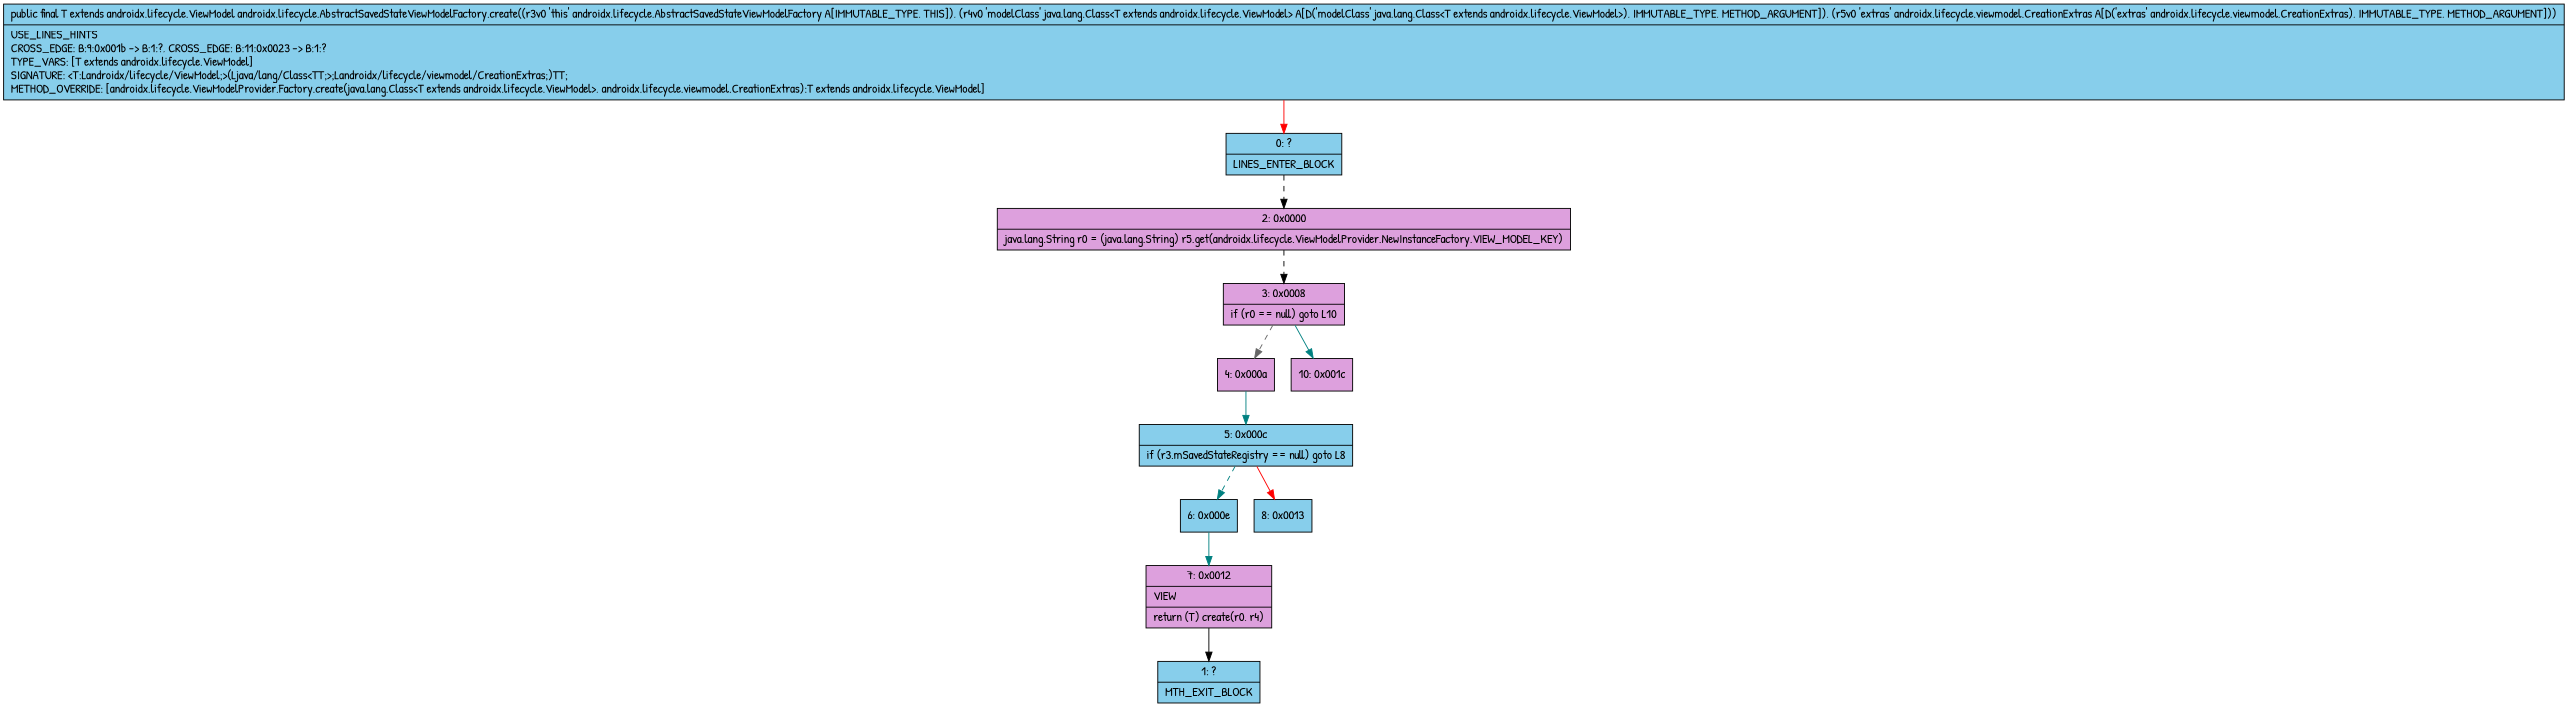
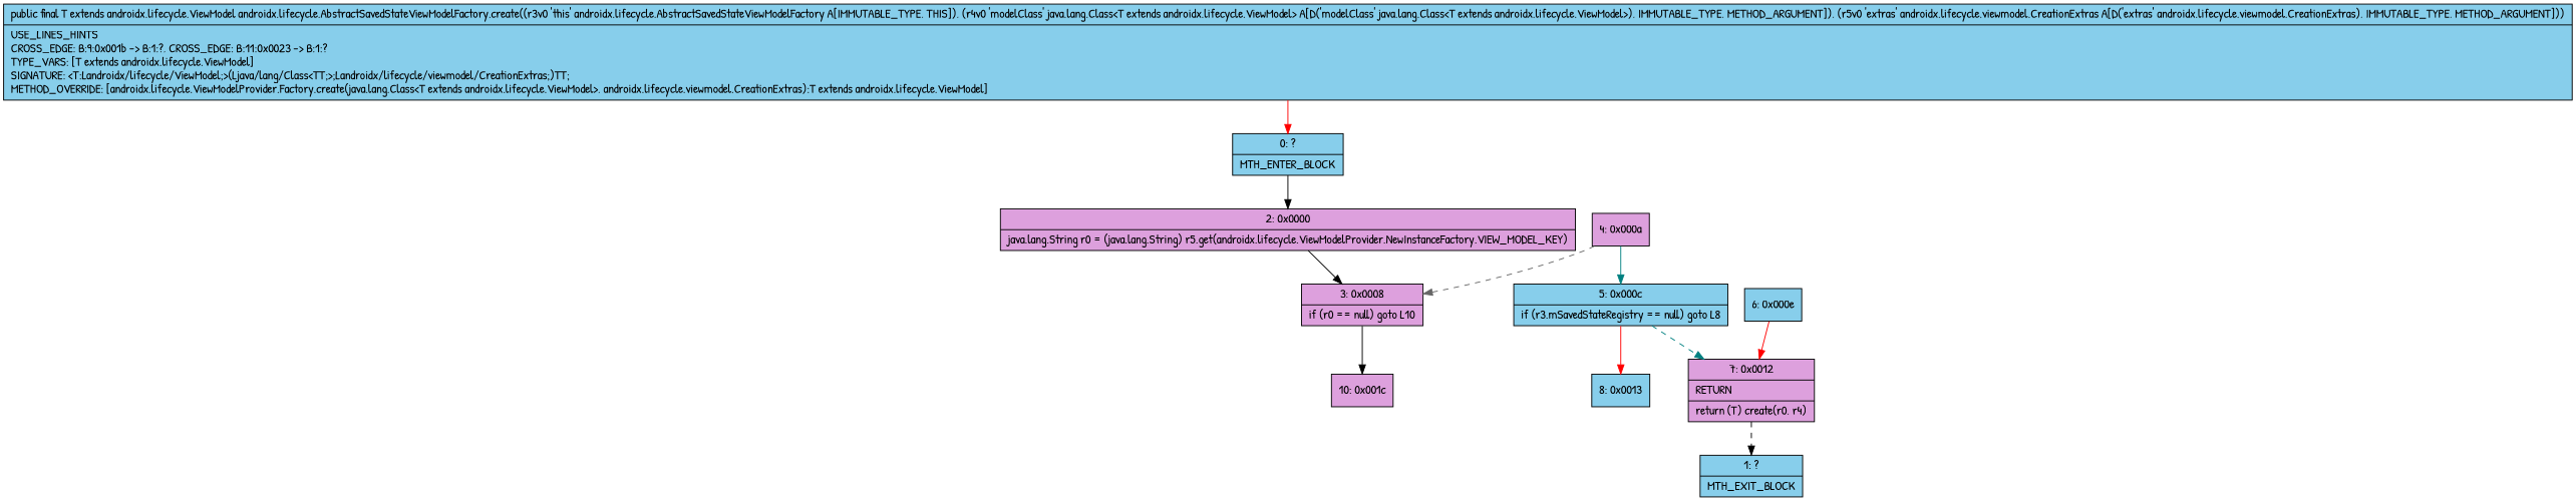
  digraph {
    fontname="Patrick Hand"
    node [fillcolor=skyblue fontname="Patrick Hand" shape=record style=filled]
    edge [color=black fontname="Patrick Hand"]
-   n1 [label="{0\:\ ?|LINES_ENTER_BLOCK\l}"]
+   n1 [label="{0\:\ ?|MTH_ENTER_BLOCK\l}"]
    n2 [fillcolor=plum label="{2\:\ 0x0000|java.lang.String r0 = (java.lang.String) r5.get(androidx.lifecycle.ViewModelProvider.NewInstanceFactory.VIEW_MODEL_KEY)\l}"]
    n3 [fillcolor=plum label="{3\:\ 0x0008|if (r0 == null) goto L10\l}"]
    n4 [fillcolor=plum label="{4\:\ 0x000a}"]
    n5 [fillcolor=plum label="{10\:\ 0x001c}"]
    n6 [label="{5\:\ 0x000c|if (r3.mSavedStateRegistry == null) goto L8\l}"]
    n7 [label="{6\:\ 0x000e}"]
    n8 [label="{8\:\ 0x0013}"]
-   n9 [fillcolor=plum label="{7\:\ 0x0012|VIEW\l|return (T) create(r0, r4)\l}"]
+   n9 [fillcolor=plum label="{7\:\ 0x0012|RETURN\l|return (T) create(r0, r4)\l}"]
    n10 [label="{1\:\ ?|MTH_EXIT_BLOCK\l}"]
    n11 [label="{public final T extends androidx.lifecycle.ViewModel androidx.lifecycle.AbstractSavedStateViewModelFactory.create((r3v0 'this' androidx.lifecycle.AbstractSavedStateViewModelFactory A[IMMUTABLE_TYPE, THIS]), (r4v0 'modelClass' java.lang.Class\<T extends androidx.lifecycle.ViewModel\> A[D('modelClass' java.lang.Class\<T extends androidx.lifecycle.ViewModel\>), IMMUTABLE_TYPE, METHOD_ARGUMENT]), (r5v0 'extras' androidx.lifecycle.viewmodel.CreationExtras A[D('extras' androidx.lifecycle.viewmodel.CreationExtras), IMMUTABLE_TYPE, METHOD_ARGUMENT]))  | USE_LINES_HINTS\lCROSS_EDGE: B:9:0x001b \-\> B:1:?, CROSS_EDGE: B:11:0x0023 \-\> B:1:?\lTYPE_VARS: [T extends androidx.lifecycle.ViewModel]\lSIGNATURE: \<T:Landroidx\/lifecycle\/ViewModel;\>(Ljava\/lang\/Class\<TT;\>;Landroidx\/lifecycle\/viewmodel\/CreationExtras;)TT;\lMETHOD_OVERRIDE: [androidx.lifecycle.ViewModelProvider.Factory.create(java.lang.Class\<T extends androidx.lifecycle.ViewModel\>, androidx.lifecycle.viewmodel.CreationExtras):T extends androidx.lifecycle.ViewModel]\l}"]
-   n1 -> n2 [style=dashed]
-   n2 -> n3 [style=dashed]
-   n3 -> n4 [color=gray40 style=dashed]
-   n3 -> n5 [color=teal]
+   n1 -> n2
+   n2 -> n3
+   n4 -> n3 [color=gray40 style=dashed]
+   n3 -> n5
    n4 -> n6 [color=teal]
-   n6 -> n7 [color=teal style=dashed]
+   n6 -> n9 [color=teal style=dashed]
    n6 -> n8 [color=red]
-   n7 -> n9 [color=teal]
-   n9 -> n10
+   n7 -> n9 [color=red]
+   n9 -> n10 [style=dashed]
    n11 -> n1 [color=red]
  }
